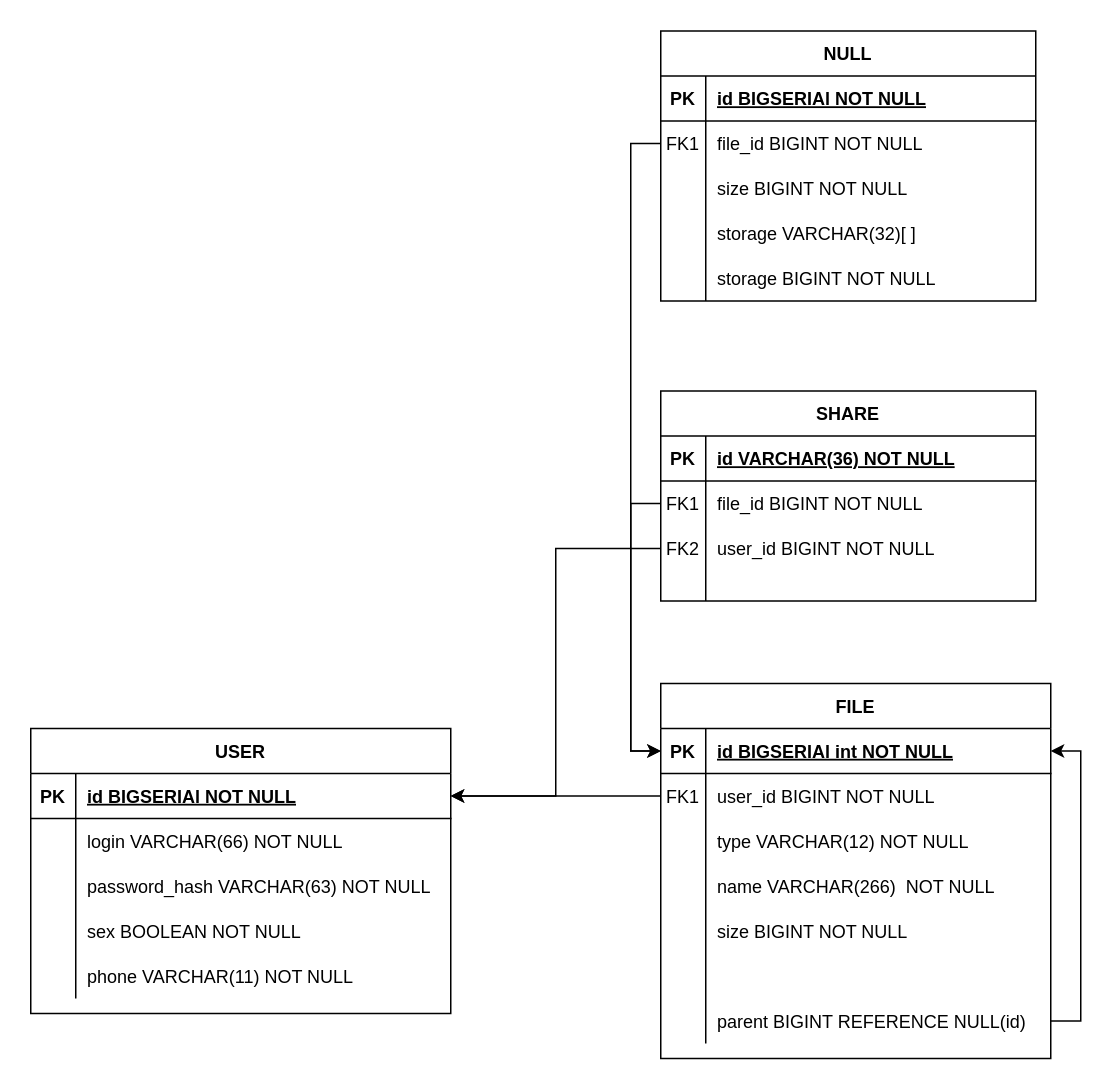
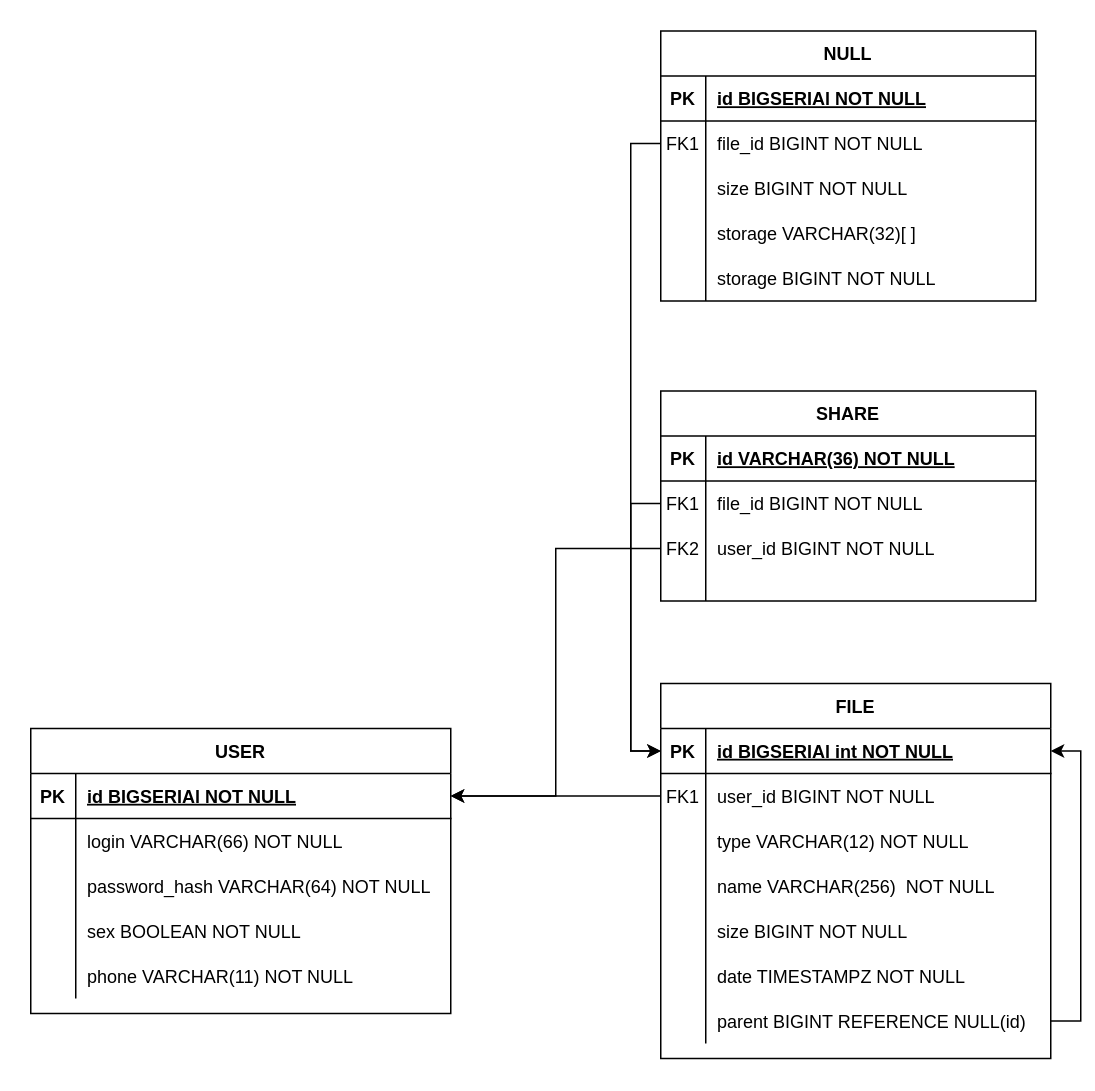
  <mxCell id="0" />
  <mxCell id="1" parent="0" />
  <mxCell id="2" value="FILE" style="shape=table;startSize=30;container=1;collapsible=1;childLayout=tableLayout;fixedRows=1;rowLines=0;fontStyle=1;align=center;resizeLast=1;" parent="1" vertex="1"><mxGeometry x="440" y="455" width="260" height="250" as="geometry" /></mxCell>
  <mxCell id="3" value="" style="shape=partialRectangle;collapsible=0;dropTarget=0;pointerEvents=0;fillColor=none;points=[[0,0.5],[1,0.5]];portConstraint=eastwest;top=0;left=0;right=0;bottom=1;" parent="2" vertex="1"><mxGeometry y="30" width="260" height="30" as="geometry" /></mxCell>
  <mxCell id="4" value="PK" style="shape=partialRectangle;overflow=hidden;connectable=0;fillColor=none;top=0;left=0;bottom=0;right=0;fontStyle=1;" parent="3" vertex="1"><mxGeometry width="30" height="30" as="geometry" /></mxCell>
  <mxCell id="5" value="id BIGSERIAl int NOT NULL " style="shape=partialRectangle;overflow=hidden;connectable=0;fillColor=none;top=0;left=0;bottom=0;right=0;align=left;spacingLeft=6;fontStyle=5;" parent="3" vertex="1"><mxGeometry x="30" width="230" height="30" as="geometry" /></mxCell>
  <mxCell id="6" value="" style="shape=partialRectangle;collapsible=0;dropTarget=0;pointerEvents=0;fillColor=none;points=[[0,0.5],[1,0.5]];portConstraint=eastwest;top=0;left=0;right=0;bottom=0;" parent="2" vertex="1"><mxGeometry y="60" width="260" height="30" as="geometry" /></mxCell>
  <mxCell id="7" value="FK1" style="shape=partialRectangle;overflow=hidden;connectable=0;fillColor=none;top=0;left=0;bottom=0;right=0;" parent="6" vertex="1"><mxGeometry width="30" height="30" as="geometry" /></mxCell>
  <mxCell id="8" value="user_id BIGINT NOT NULL" style="shape=partialRectangle;overflow=hidden;connectable=0;fillColor=none;top=0;left=0;bottom=0;right=0;align=left;spacingLeft=6;" parent="6" vertex="1"><mxGeometry x="30" width="230" height="30" as="geometry" /></mxCell>
  <mxCell id="9" style="shape=partialRectangle;collapsible=0;dropTarget=0;pointerEvents=0;fillColor=none;points=[[0,0.5],[1,0.5]];portConstraint=eastwest;top=0;left=0;right=0;bottom=0;" parent="2" vertex="1"><mxGeometry y="90" width="260" height="30" as="geometry" /></mxCell>
  <mxCell id="10" style="shape=partialRectangle;overflow=hidden;connectable=0;fillColor=none;top=0;left=0;bottom=0;right=0;" parent="9" vertex="1"><mxGeometry width="30" height="30" as="geometry" /></mxCell>
  <mxCell id="11" value="type VARCHAR(12) NOT NULL" style="shape=partialRectangle;overflow=hidden;connectable=0;fillColor=none;top=0;left=0;bottom=0;right=0;align=left;spacingLeft=6;" parent="9" vertex="1"><mxGeometry x="30" width="230" height="30" as="geometry" /></mxCell>
  <mxCell id="12" style="shape=partialRectangle;collapsible=0;dropTarget=0;pointerEvents=0;fillColor=none;points=[[0,0.5],[1,0.5]];portConstraint=eastwest;top=0;left=0;right=0;bottom=0;" parent="2" vertex="1"><mxGeometry y="120" width="260" height="30" as="geometry" /></mxCell>
  <mxCell id="13" style="shape=partialRectangle;overflow=hidden;connectable=0;fillColor=none;top=0;left=0;bottom=0;right=0;" parent="12" vertex="1"><mxGeometry width="30" height="30" as="geometry" /></mxCell>
- <mxCell id="14" value="name VARCHAR(266)  NOT NULL" style="shape=partialRectangle;overflow=hidden;connectable=0;fillColor=none;top=0;left=0;bottom=0;right=0;align=left;spacingLeft=6;" parent="12" vertex="1"><mxGeometry x="30" width="230" height="30" as="geometry" /></mxCell>
+ <mxCell id="14" value="name VARCHAR(256)  NOT NULL" style="shape=partialRectangle;overflow=hidden;connectable=0;fillColor=none;top=0;left=0;bottom=0;right=0;align=left;spacingLeft=6;" parent="12" vertex="1"><mxGeometry x="30" width="230" height="30" as="geometry" /></mxCell>
  <mxCell id="15" style="shape=partialRectangle;collapsible=0;dropTarget=0;pointerEvents=0;fillColor=none;points=[[0,0.5],[1,0.5]];portConstraint=eastwest;top=0;left=0;right=0;bottom=0;" parent="2" vertex="1"><mxGeometry y="150" width="260" height="30" as="geometry" /></mxCell>
  <mxCell id="16" style="shape=partialRectangle;overflow=hidden;connectable=0;fillColor=none;top=0;left=0;bottom=0;right=0;" parent="15" vertex="1"><mxGeometry width="30" height="30" as="geometry" /></mxCell>
  <mxCell id="17" value="size BIGINT NOT NULL" style="shape=partialRectangle;overflow=hidden;connectable=0;fillColor=none;top=0;left=0;bottom=0;right=0;align=left;spacingLeft=6;" parent="15" vertex="1"><mxGeometry x="30" width="230" height="30" as="geometry" /></mxCell>
  <mxCell id="18" style="shape=partialRectangle;collapsible=0;dropTarget=0;pointerEvents=0;fillColor=none;points=[[0,0.5],[1,0.5]];portConstraint=eastwest;top=0;left=0;right=0;bottom=0;" vertex="1" parent="2"><mxGeometry y="180" width="260" height="30" as="geometry" /></mxCell>
  <mxCell id="19" style="shape=partialRectangle;overflow=hidden;connectable=0;fillColor=none;top=0;left=0;bottom=0;right=0;" vertex="1" parent="18"><mxGeometry width="30" height="30" as="geometry" /></mxCell>
+ <mxCell id="20" value="date TIMESTAMPZ NOT NULL" style="shape=partialRectangle;overflow=hidden;connectable=0;fillColor=none;top=0;left=0;bottom=0;right=0;align=left;spacingLeft=6;" vertex="1" parent="18"><mxGeometry x="30" width="230" height="30" as="geometry" /></mxCell>
  <mxCell id="21" style="edgeStyle=orthogonalEdgeStyle;rounded=0;orthogonalLoop=1;jettySize=auto;html=1;exitX=1;exitY=0.5;exitDx=0;exitDy=0;entryX=1;entryY=0.5;entryDx=0;entryDy=0;" parent="2" source="22" target="3" edge="1"><mxGeometry relative="1" as="geometry" /></mxCell>
  <mxCell id="22" style="shape=partialRectangle;collapsible=0;dropTarget=0;pointerEvents=0;fillColor=none;points=[[0,0.5],[1,0.5]];portConstraint=eastwest;top=0;left=0;right=0;bottom=0;" parent="2" vertex="1"><mxGeometry y="210" width="260" height="30" as="geometry" /></mxCell>
  <mxCell id="23" style="shape=partialRectangle;overflow=hidden;connectable=0;fillColor=none;top=0;left=0;bottom=0;right=0;" parent="22" vertex="1"><mxGeometry width="30" height="30" as="geometry" /></mxCell>
  <mxCell id="24" value="parent BIGINT REFERENCE NULL(id)" style="shape=partialRectangle;overflow=hidden;connectable=0;fillColor=none;top=0;left=0;bottom=0;right=0;align=left;spacingLeft=6;" parent="22" vertex="1"><mxGeometry x="30" width="230" height="30" as="geometry" /></mxCell>
  <mxCell id="25" value="NULL" style="shape=table;startSize=30;container=1;collapsible=1;childLayout=tableLayout;fixedRows=1;rowLines=0;fontStyle=1;align=center;resizeLast=1;" parent="1" vertex="1"><mxGeometry x="440" y="20" width="250" height="180" as="geometry" /></mxCell>
  <mxCell id="26" value="" style="shape=partialRectangle;collapsible=0;dropTarget=0;pointerEvents=0;fillColor=none;points=[[0,0.5],[1,0.5]];portConstraint=eastwest;top=0;left=0;right=0;bottom=1;" parent="25" vertex="1"><mxGeometry y="30" width="250" height="30" as="geometry" /></mxCell>
  <mxCell id="27" value="PK" style="shape=partialRectangle;overflow=hidden;connectable=0;fillColor=none;top=0;left=0;bottom=0;right=0;fontStyle=1;" parent="26" vertex="1"><mxGeometry width="30" height="30" as="geometry" /></mxCell>
  <mxCell id="28" value="id BIGSERIAl NOT NULL " style="shape=partialRectangle;overflow=hidden;connectable=0;fillColor=none;top=0;left=0;bottom=0;right=0;align=left;spacingLeft=6;fontStyle=5;" parent="26" vertex="1"><mxGeometry x="30" width="220" height="30" as="geometry" /></mxCell>
  <mxCell id="29" value="" style="shape=partialRectangle;collapsible=0;dropTarget=0;pointerEvents=0;fillColor=none;points=[[0,0.5],[1,0.5]];portConstraint=eastwest;top=0;left=0;right=0;bottom=0;" parent="25" vertex="1"><mxGeometry y="60" width="250" height="30" as="geometry" /></mxCell>
  <mxCell id="30" value="FK1" style="shape=partialRectangle;overflow=hidden;connectable=0;fillColor=none;top=0;left=0;bottom=0;right=0;" parent="29" vertex="1"><mxGeometry width="30" height="30" as="geometry" /></mxCell>
  <mxCell id="31" value="file_id BIGINT NOT NULL" style="shape=partialRectangle;overflow=hidden;connectable=0;fillColor=none;top=0;left=0;bottom=0;right=0;align=left;spacingLeft=6;" parent="29" vertex="1"><mxGeometry x="30" width="220" height="30" as="geometry" /></mxCell>
  <mxCell id="32" style="shape=partialRectangle;collapsible=0;dropTarget=0;pointerEvents=0;fillColor=none;points=[[0,0.5],[1,0.5]];portConstraint=eastwest;top=0;left=0;right=0;bottom=0;" vertex="1" parent="25"><mxGeometry y="90" width="250" height="30" as="geometry" /></mxCell>
  <mxCell id="33" style="shape=partialRectangle;overflow=hidden;connectable=0;fillColor=none;top=0;left=0;bottom=0;right=0;" vertex="1" parent="32"><mxGeometry width="30" height="30" as="geometry" /></mxCell>
  <mxCell id="34" value="size BIGINT NOT NULL" style="shape=partialRectangle;overflow=hidden;connectable=0;fillColor=none;top=0;left=0;bottom=0;right=0;align=left;spacingLeft=6;" vertex="1" parent="32"><mxGeometry x="30" width="220" height="30" as="geometry" /></mxCell>
  <mxCell id="35" style="shape=partialRectangle;collapsible=0;dropTarget=0;pointerEvents=0;fillColor=none;points=[[0,0.5],[1,0.5]];portConstraint=eastwest;top=0;left=0;right=0;bottom=0;" parent="25" vertex="1"><mxGeometry y="120" width="250" height="30" as="geometry" /></mxCell>
  <mxCell id="36" style="shape=partialRectangle;overflow=hidden;connectable=0;fillColor=none;top=0;left=0;bottom=0;right=0;" parent="35" vertex="1"><mxGeometry width="30" height="30" as="geometry" /></mxCell>
  <mxCell id="37" value="storage VARCHAR(32)[ ]" style="shape=partialRectangle;overflow=hidden;connectable=0;fillColor=none;top=0;left=0;bottom=0;right=0;align=left;spacingLeft=6;" parent="35" vertex="1"><mxGeometry x="30" width="220" height="30" as="geometry" /></mxCell>
  <mxCell id="38" style="shape=partialRectangle;collapsible=0;dropTarget=0;pointerEvents=0;fillColor=none;points=[[0,0.5],[1,0.5]];portConstraint=eastwest;top=0;left=0;right=0;bottom=0;" parent="25" vertex="1"><mxGeometry y="150" width="250" height="30" as="geometry" /></mxCell>
  <mxCell id="39" style="shape=partialRectangle;overflow=hidden;connectable=0;fillColor=none;top=0;left=0;bottom=0;right=0;" parent="38" vertex="1"><mxGeometry width="30" height="30" as="geometry" /></mxCell>
  <mxCell id="40" value="storage BIGINT NOT NULL" style="shape=partialRectangle;overflow=hidden;connectable=0;fillColor=none;top=0;left=0;bottom=0;right=0;align=left;spacingLeft=6;" parent="38" vertex="1"><mxGeometry x="30" width="220" height="30" as="geometry" /></mxCell>
  <mxCell id="41" value="USER" style="shape=table;startSize=30;container=1;collapsible=1;childLayout=tableLayout;fixedRows=1;rowLines=0;fontStyle=1;align=center;resizeLast=1;" parent="1" vertex="1"><mxGeometry x="20" y="485" width="280" height="190" as="geometry" /></mxCell>
  <mxCell id="42" value="" style="shape=partialRectangle;collapsible=0;dropTarget=0;pointerEvents=0;fillColor=none;points=[[0,0.5],[1,0.5]];portConstraint=eastwest;top=0;left=0;right=0;bottom=1;" parent="41" vertex="1"><mxGeometry y="30" width="280" height="30" as="geometry" /></mxCell>
  <mxCell id="43" value="PK" style="shape=partialRectangle;overflow=hidden;connectable=0;fillColor=none;top=0;left=0;bottom=0;right=0;fontStyle=1;" parent="42" vertex="1"><mxGeometry width="30" height="30" as="geometry" /></mxCell>
  <mxCell id="44" value="id BIGSERIAl NOT NULL " style="shape=partialRectangle;overflow=hidden;connectable=0;fillColor=none;top=0;left=0;bottom=0;right=0;align=left;spacingLeft=6;fontStyle=5;" parent="42" vertex="1"><mxGeometry x="30" width="250" height="30" as="geometry" /></mxCell>
  <mxCell id="45" value="" style="shape=partialRectangle;collapsible=0;dropTarget=0;pointerEvents=0;fillColor=none;points=[[0,0.5],[1,0.5]];portConstraint=eastwest;top=0;left=0;right=0;bottom=0;" parent="41" vertex="1"><mxGeometry y="60" width="280" height="30" as="geometry" /></mxCell>
  <mxCell id="46" value="" style="shape=partialRectangle;overflow=hidden;connectable=0;fillColor=none;top=0;left=0;bottom=0;right=0;" parent="45" vertex="1"><mxGeometry width="30" height="30" as="geometry" /></mxCell>
  <mxCell id="47" value="login VARCHAR(66) NOT NULL" style="shape=partialRectangle;overflow=hidden;connectable=0;fillColor=none;top=0;left=0;bottom=0;right=0;align=left;spacingLeft=6;" parent="45" vertex="1"><mxGeometry x="30" width="250" height="30" as="geometry" /></mxCell>
  <mxCell id="48" style="shape=partialRectangle;collapsible=0;dropTarget=0;pointerEvents=0;fillColor=none;points=[[0,0.5],[1,0.5]];portConstraint=eastwest;top=0;left=0;right=0;bottom=0;" parent="41" vertex="1"><mxGeometry y="90" width="280" height="30" as="geometry" /></mxCell>
  <mxCell id="49" style="shape=partialRectangle;overflow=hidden;connectable=0;fillColor=none;top=0;left=0;bottom=0;right=0;" parent="48" vertex="1"><mxGeometry width="30" height="30" as="geometry" /></mxCell>
- <mxCell id="50" value="password_hash VARCHAR(63) NOT NULL" style="shape=partialRectangle;overflow=hidden;connectable=0;fillColor=none;top=0;left=0;bottom=0;right=0;align=left;spacingLeft=6;" parent="48" vertex="1"><mxGeometry x="30" width="250" height="30" as="geometry" /></mxCell>
+ <mxCell id="50" value="password_hash VARCHAR(64) NOT NULL" style="shape=partialRectangle;overflow=hidden;connectable=0;fillColor=none;top=0;left=0;bottom=0;right=0;align=left;spacingLeft=6;" parent="48" vertex="1"><mxGeometry x="30" width="250" height="30" as="geometry" /></mxCell>
  <mxCell id="51" style="shape=partialRectangle;collapsible=0;dropTarget=0;pointerEvents=0;fillColor=none;points=[[0,0.5],[1,0.5]];portConstraint=eastwest;top=0;left=0;right=0;bottom=0;" parent="41" vertex="1"><mxGeometry y="120" width="280" height="30" as="geometry" /></mxCell>
  <mxCell id="52" style="shape=partialRectangle;overflow=hidden;connectable=0;fillColor=none;top=0;left=0;bottom=0;right=0;" parent="51" vertex="1"><mxGeometry width="30" height="30" as="geometry" /></mxCell>
  <mxCell id="53" value="sex BOOLEAN NOT NULL" style="shape=partialRectangle;overflow=hidden;connectable=0;fillColor=none;top=0;left=0;bottom=0;right=0;align=left;spacingLeft=6;" parent="51" vertex="1"><mxGeometry x="30" width="250" height="30" as="geometry" /></mxCell>
  <mxCell id="54" style="shape=partialRectangle;collapsible=0;dropTarget=0;pointerEvents=0;fillColor=none;points=[[0,0.5],[1,0.5]];portConstraint=eastwest;top=0;left=0;right=0;bottom=0;" parent="41" vertex="1"><mxGeometry y="150" width="280" height="30" as="geometry" /></mxCell>
  <mxCell id="55" style="shape=partialRectangle;overflow=hidden;connectable=0;fillColor=none;top=0;left=0;bottom=0;right=0;" parent="54" vertex="1"><mxGeometry width="30" height="30" as="geometry" /></mxCell>
  <mxCell id="56" value="phone VARCHAR(11) NOT NULL" style="shape=partialRectangle;overflow=hidden;connectable=0;fillColor=none;top=0;left=0;bottom=0;right=0;align=left;spacingLeft=6;" parent="54" vertex="1"><mxGeometry x="30" width="250" height="30" as="geometry" /></mxCell>
  <mxCell id="57" value="SHARE" style="shape=table;startSize=30;container=1;collapsible=1;childLayout=tableLayout;fixedRows=1;rowLines=0;fontStyle=1;align=center;resizeLast=1;" parent="1" vertex="1"><mxGeometry x="440" y="260" width="250" height="140" as="geometry" /></mxCell>
  <mxCell id="58" value="" style="shape=partialRectangle;collapsible=0;dropTarget=0;pointerEvents=0;fillColor=none;points=[[0,0.5],[1,0.5]];portConstraint=eastwest;top=0;left=0;right=0;bottom=1;" parent="57" vertex="1"><mxGeometry y="30" width="250" height="30" as="geometry" /></mxCell>
  <mxCell id="59" value="PK" style="shape=partialRectangle;overflow=hidden;connectable=0;fillColor=none;top=0;left=0;bottom=0;right=0;fontStyle=1;" parent="58" vertex="1"><mxGeometry width="30" height="30" as="geometry" /></mxCell>
  <mxCell id="60" value="id VARCHAR(36) NOT NULL " style="shape=partialRectangle;overflow=hidden;connectable=0;fillColor=none;top=0;left=0;bottom=0;right=0;align=left;spacingLeft=6;fontStyle=5;" parent="58" vertex="1"><mxGeometry x="30" width="220" height="30" as="geometry" /></mxCell>
  <mxCell id="61" value="" style="shape=partialRectangle;collapsible=0;dropTarget=0;pointerEvents=0;fillColor=none;points=[[0,0.5],[1,0.5]];portConstraint=eastwest;top=0;left=0;right=0;bottom=0;" parent="57" vertex="1"><mxGeometry y="60" width="250" height="30" as="geometry" /></mxCell>
  <mxCell id="62" value="FK1" style="shape=partialRectangle;overflow=hidden;connectable=0;fillColor=none;top=0;left=0;bottom=0;right=0;" parent="61" vertex="1"><mxGeometry width="30" height="30" as="geometry" /></mxCell>
  <mxCell id="63" value="file_id BIGINT NOT NULL" style="shape=partialRectangle;overflow=hidden;connectable=0;fillColor=none;top=0;left=0;bottom=0;right=0;align=left;spacingLeft=6;" parent="61" vertex="1"><mxGeometry x="30" width="220" height="30" as="geometry" /></mxCell>
  <mxCell id="64" style="shape=partialRectangle;collapsible=0;dropTarget=0;pointerEvents=0;fillColor=none;points=[[0,0.5],[1,0.5]];portConstraint=eastwest;top=0;left=0;right=0;bottom=0;" parent="57" vertex="1"><mxGeometry y="90" width="250" height="30" as="geometry" /></mxCell>
  <mxCell id="65" value="FK2" style="shape=partialRectangle;overflow=hidden;connectable=0;fillColor=none;top=0;left=0;bottom=0;right=0;" parent="64" vertex="1"><mxGeometry width="30" height="30" as="geometry" /></mxCell>
  <mxCell id="66" value="user_id BIGINT NOT NULL" style="shape=partialRectangle;overflow=hidden;connectable=0;fillColor=none;top=0;left=0;bottom=0;right=0;align=left;spacingLeft=6;" parent="64" vertex="1"><mxGeometry x="30" width="220" height="30" as="geometry" /></mxCell>
  <mxCell id="67" value="" style="shape=partialRectangle;collapsible=0;dropTarget=0;pointerEvents=0;fillColor=none;points=[[0,0.5],[1,0.5]];portConstraint=eastwest;top=0;left=0;right=0;bottom=0;" parent="57" vertex="1"><mxGeometry y="120" width="250" height="20" as="geometry" /></mxCell>
  <mxCell id="68" value="" style="shape=partialRectangle;overflow=hidden;connectable=0;fillColor=none;top=0;left=0;bottom=0;right=0;" parent="67" vertex="1"><mxGeometry width="30" height="20" as="geometry" /></mxCell>
  <mxCell id="69" value="" style="shape=partialRectangle;overflow=hidden;connectable=0;fillColor=none;top=0;left=0;bottom=0;right=0;align=left;spacingLeft=6;" parent="67" vertex="1"><mxGeometry x="30" width="220" height="20" as="geometry" /></mxCell>
  <mxCell id="70" style="edgeStyle=orthogonalEdgeStyle;rounded=0;orthogonalLoop=1;jettySize=auto;html=1;exitX=0;exitY=0.5;exitDx=0;exitDy=0;entryX=1;entryY=0.5;entryDx=0;entryDy=0;" parent="1" source="6" target="42" edge="1"><mxGeometry relative="1" as="geometry" /></mxCell>
  <mxCell id="71" style="edgeStyle=orthogonalEdgeStyle;rounded=0;orthogonalLoop=1;jettySize=auto;html=1;exitX=0;exitY=0.5;exitDx=0;exitDy=0;entryX=0;entryY=0.5;entryDx=0;entryDy=0;" parent="1" source="29" target="3" edge="1"><mxGeometry relative="1" as="geometry" /></mxCell>
  <mxCell id="72" style="edgeStyle=orthogonalEdgeStyle;rounded=0;orthogonalLoop=1;jettySize=auto;html=1;exitX=0;exitY=0.5;exitDx=0;exitDy=0;entryX=0;entryY=0.5;entryDx=0;entryDy=0;" parent="1" source="61" target="3" edge="1"><mxGeometry relative="1" as="geometry" /></mxCell>
  <mxCell id="73" style="edgeStyle=orthogonalEdgeStyle;rounded=0;orthogonalLoop=1;jettySize=auto;html=1;exitX=0;exitY=0.5;exitDx=0;exitDy=0;entryX=1;entryY=0.5;entryDx=0;entryDy=0;" parent="1" source="64" target="42" edge="1"><mxGeometry relative="1" as="geometry" /></mxCell>
